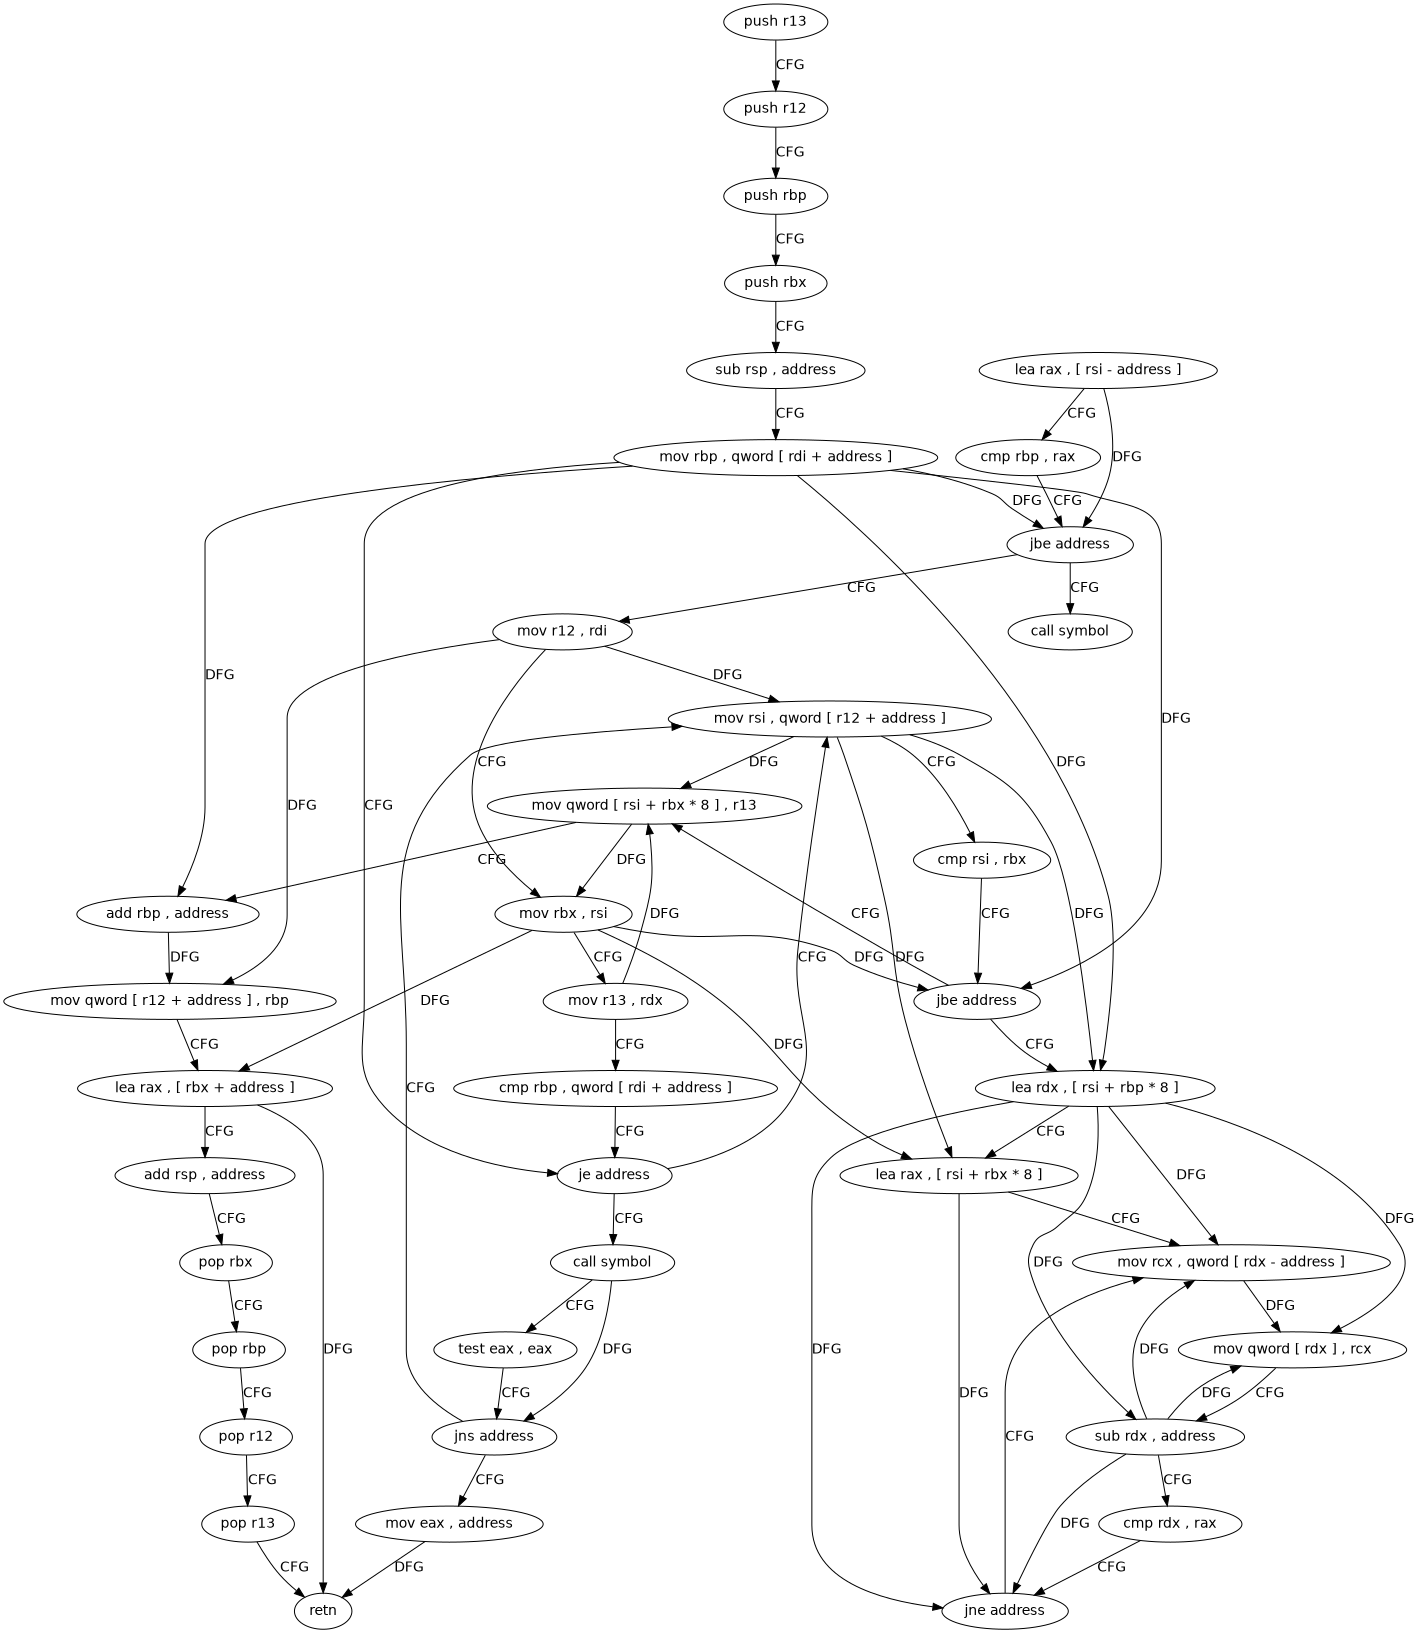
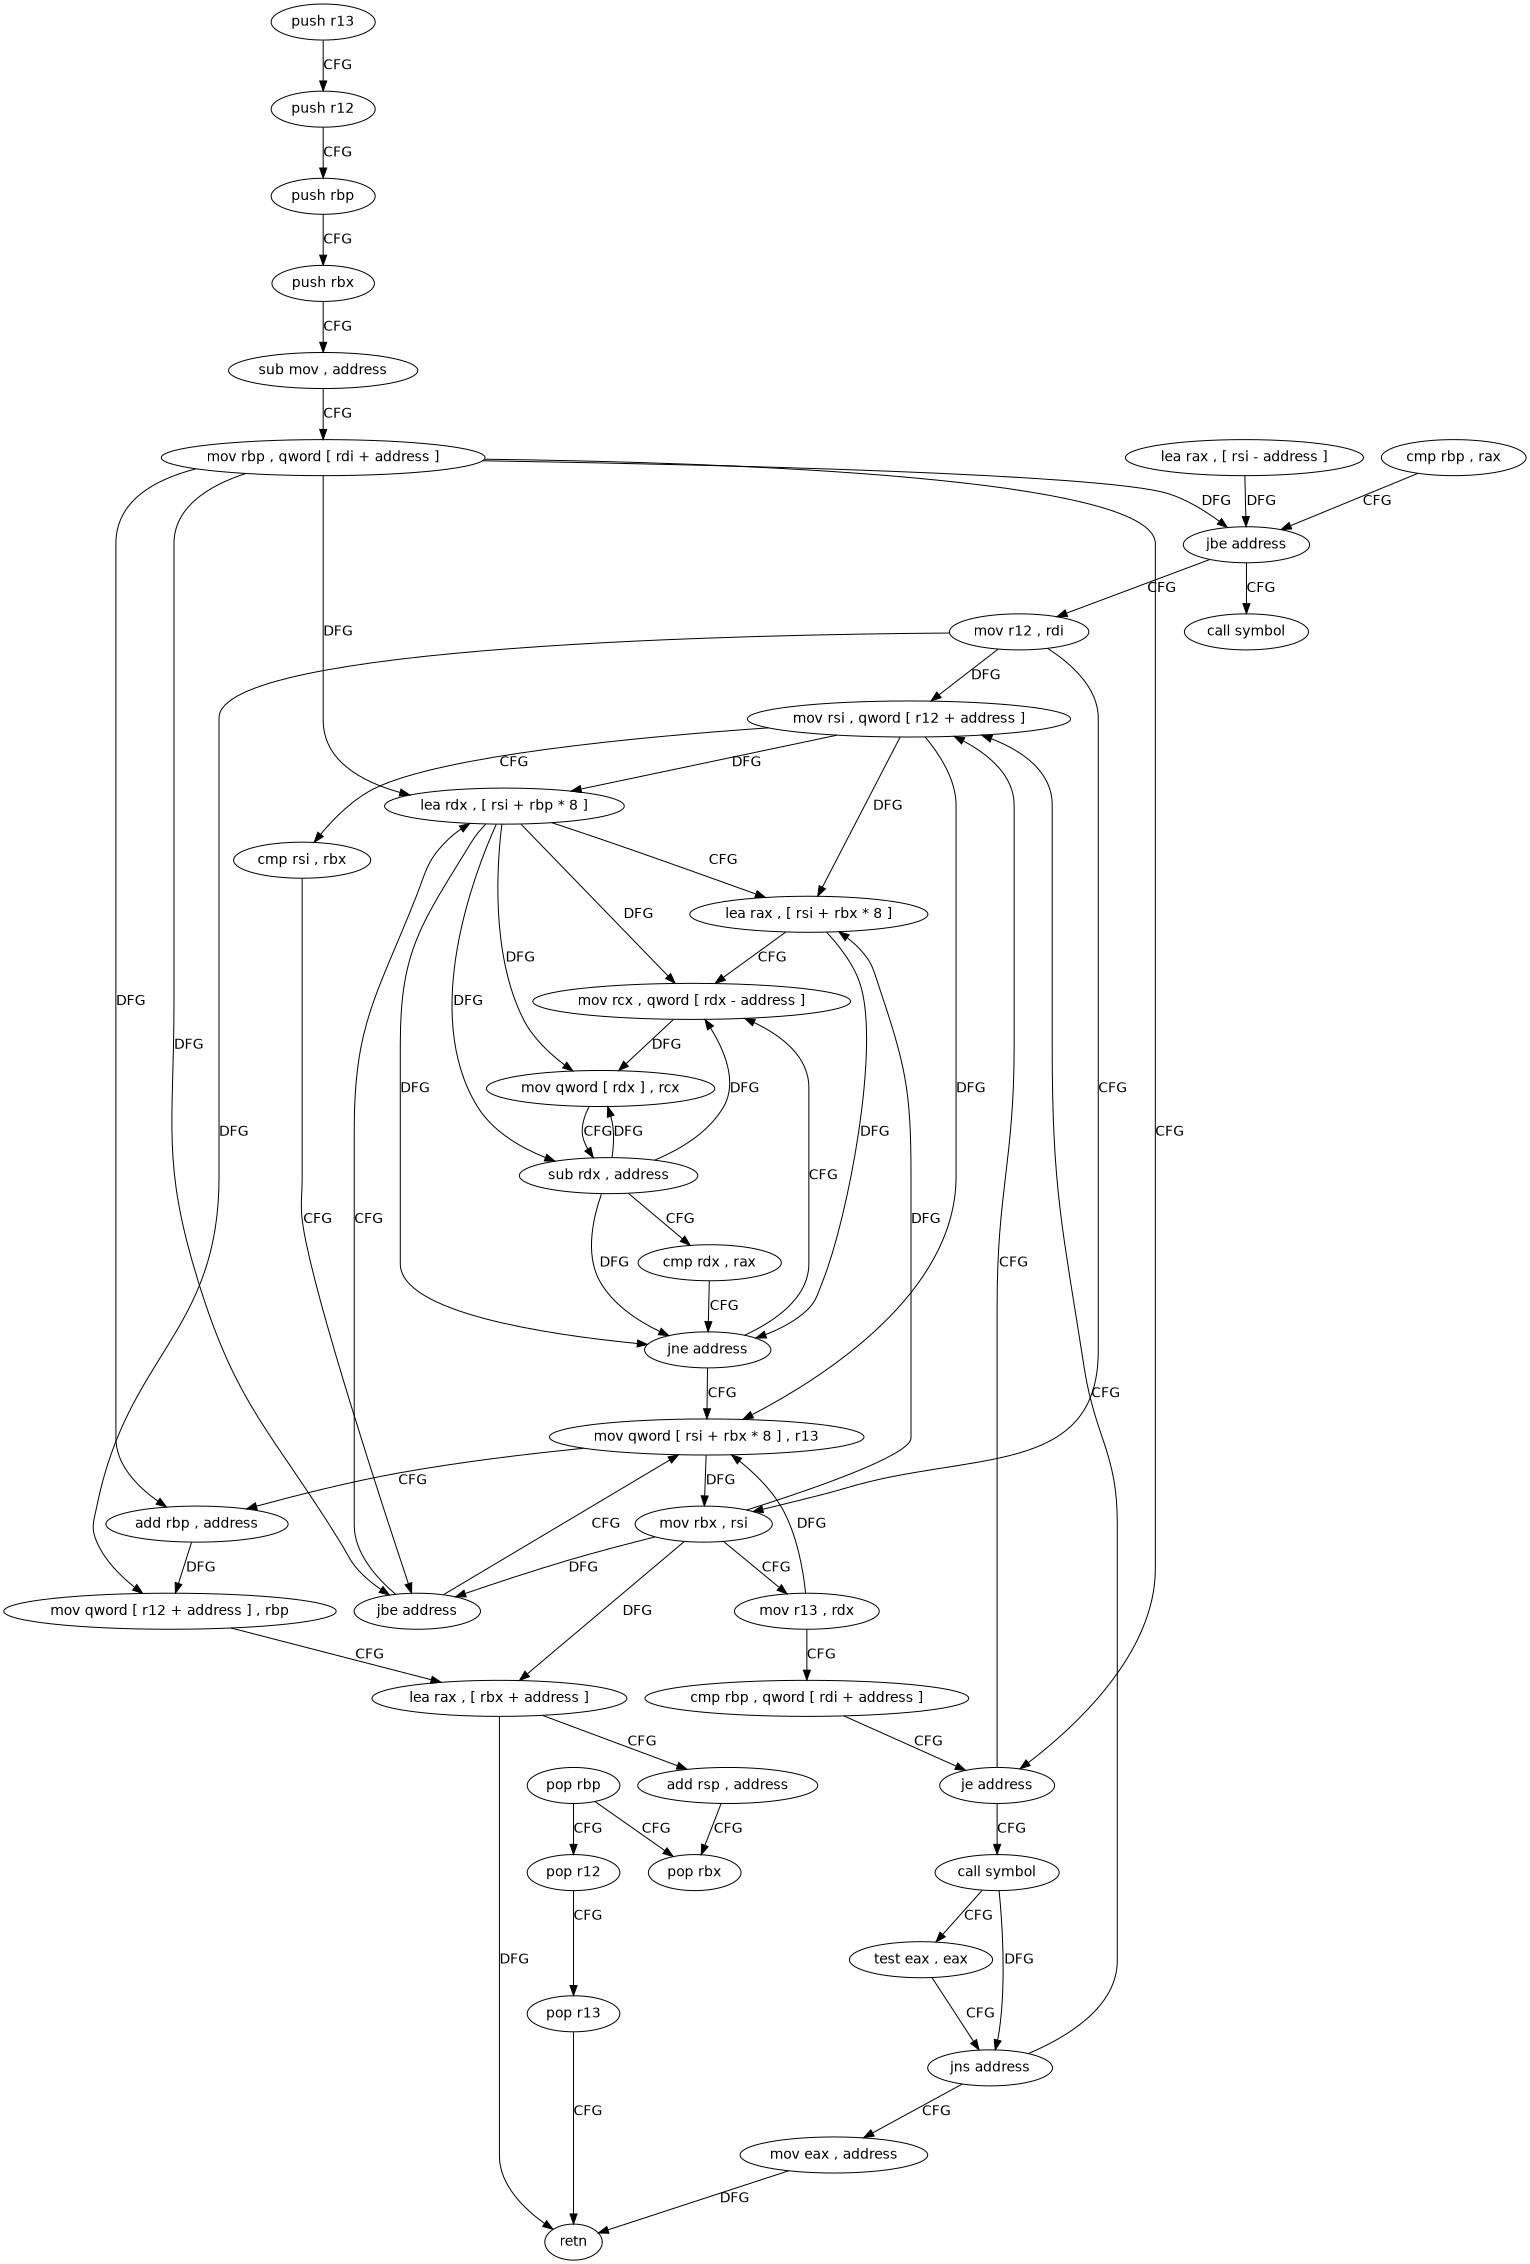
  digraph {
    fontname="DejaVu Sans"
    node [fontname="DejaVu Sans"]
    edge [fontname="DejaVu Sans"]
    n1 [label="push r13"]
    n2 [label="push r12"]
    n3 [label="push rbp"]
    n4 [label="push rbx"]
-   n5 [label="sub rsp , address"]
+   n5 [label="sub mov , address"]
    n6 [label="mov rbp , qword [ rdi + address ]"]
    n7 [label="jbe address"]
    n8 [label="je address"]
    n9 [label="jbe address"]
    n10 [label="lea rdx , [ rsi + rbp * 8 ]"]
    n11 [label="add rbp , address"]
    n12 [label="lea rax , [ rsi - address ]"]
    n13 [label="cmp rbp , rax"]
    n14 [label="call symbol"]
    n15 [label="mov r12 , rdi"]
    n16 [label="mov rsi , qword [ r12 + address ]"]
    n17 [label="call symbol"]
    n18 [label="mov qword [ rsi + rbx * 8 ] , r13"]
    n19 [label="lea rax , [ rsi + rbx * 8 ]"]
    n20 [label="mov rcx , qword [ rdx - address ]"]
    n21 [label="mov qword [ rdx ] , rcx"]
    n22 [label="sub rdx , address"]
    n23 [label="jne address"]
    n24 [label="mov qword [ r12 + address ] , rbp"]
    n25 [label="mov rbx , rsi"]
    n26 [label="mov r13 , rdx"]
    n27 [label="lea rax , [ rbx + address ]"]
    n28 [label="cmp rsi , rbx"]
    n29 [label="cmp rbp , qword [ rdi + address ]"]
    n30 [label=retn]
    n31 [label="add rsp , address"]
    n32 [label="test eax , eax"]
    n33 [label="jns address"]
    n34 [label="mov eax , address"]
    n35 [label="cmp rdx , rax"]
    n36 [label="pop rbx"]
    n37 [label="pop rbp"]
    n38 [label="pop r12"]
    n39 [label="pop r13"]
    n1 -> n2 [label=CFG]
    n2 -> n3 [label=CFG]
    n3 -> n4 [label=CFG]
    n4 -> n5 [label=CFG]
    n5 -> n6 [label=CFG]
    n6 -> n7 [label=DFG]
    n6 -> n8 [label=CFG]
    n6 -> n9 [label=DFG]
    n6 -> n10 [label=DFG]
    n6 -> n11 [label=DFG]
    n7 -> n14 [label=CFG]
    n7 -> n15 [label=CFG]
    n8 -> n16 [label=CFG]
    n8 -> n17 [label=CFG]
    n9 -> n10 [label=CFG]
    n9 -> n18 [label=CFG]
    n10 -> n19 [label=CFG]
    n10 -> n20 [label=DFG]
    n10 -> n21 [label=DFG]
    n10 -> n22 [label=DFG]
    n10 -> n23 [label=DFG]
    n11 -> n24 [label=DFG]
    n12 -> n7 [label=DFG]
-   n12 -> n13 [label=CFG]
    n13 -> n7 [label=CFG]
    n15 -> n16 [label=DFG]
    n15 -> n24 [label=DFG]
    n15 -> n25 [label=CFG]
    n16 -> n10 [label=DFG]
    n16 -> n18 [label=DFG]
    n16 -> n19 [label=DFG]
    n16 -> n28 [label=CFG]
    n17 -> n32 [label=CFG]
    n17 -> n33 [label=DFG]
    n18 -> n11 [label=CFG]
    n18 -> n25 [label=DFG]
    n19 -> n20 [label=CFG]
    n19 -> n23 [label=DFG]
    n20 -> n21 [label=DFG]
    n21 -> n22 [label=CFG]
    n22 -> n20 [label=DFG]
    n22 -> n21 [label=DFG]
    n22 -> n23 [label=DFG]
    n22 -> n35 [label=CFG]
+   n23 -> n18 [label=CFG]
    n23 -> n20 [label=CFG]
    n24 -> n27 [label=CFG]
    n25 -> n9 [label=DFG]
    n25 -> n19 [label=DFG]
    n25 -> n26 [label=CFG]
    n25 -> n27 [label=DFG]
    n26 -> n18 [label=DFG]
    n26 -> n29 [label=CFG]
    n27 -> n30 [label=DFG]
    n27 -> n31 [label=CFG]
    n28 -> n9 [label=CFG]
    n29 -> n8 [label=CFG]
    n31 -> n36 [label=CFG]
    n32 -> n33 [label=CFG]
    n33 -> n16 [label=CFG]
    n33 -> n34 [label=CFG]
    n34 -> n30 [label=DFG]
    n35 -> n23 [label=CFG]
-   n36 -> n37 [label=CFG]
+   n37 -> n36 [label=CFG]
    n37 -> n38 [label=CFG]
    n38 -> n39 [label=CFG]
    n39 -> n30 [label=CFG]
  }
